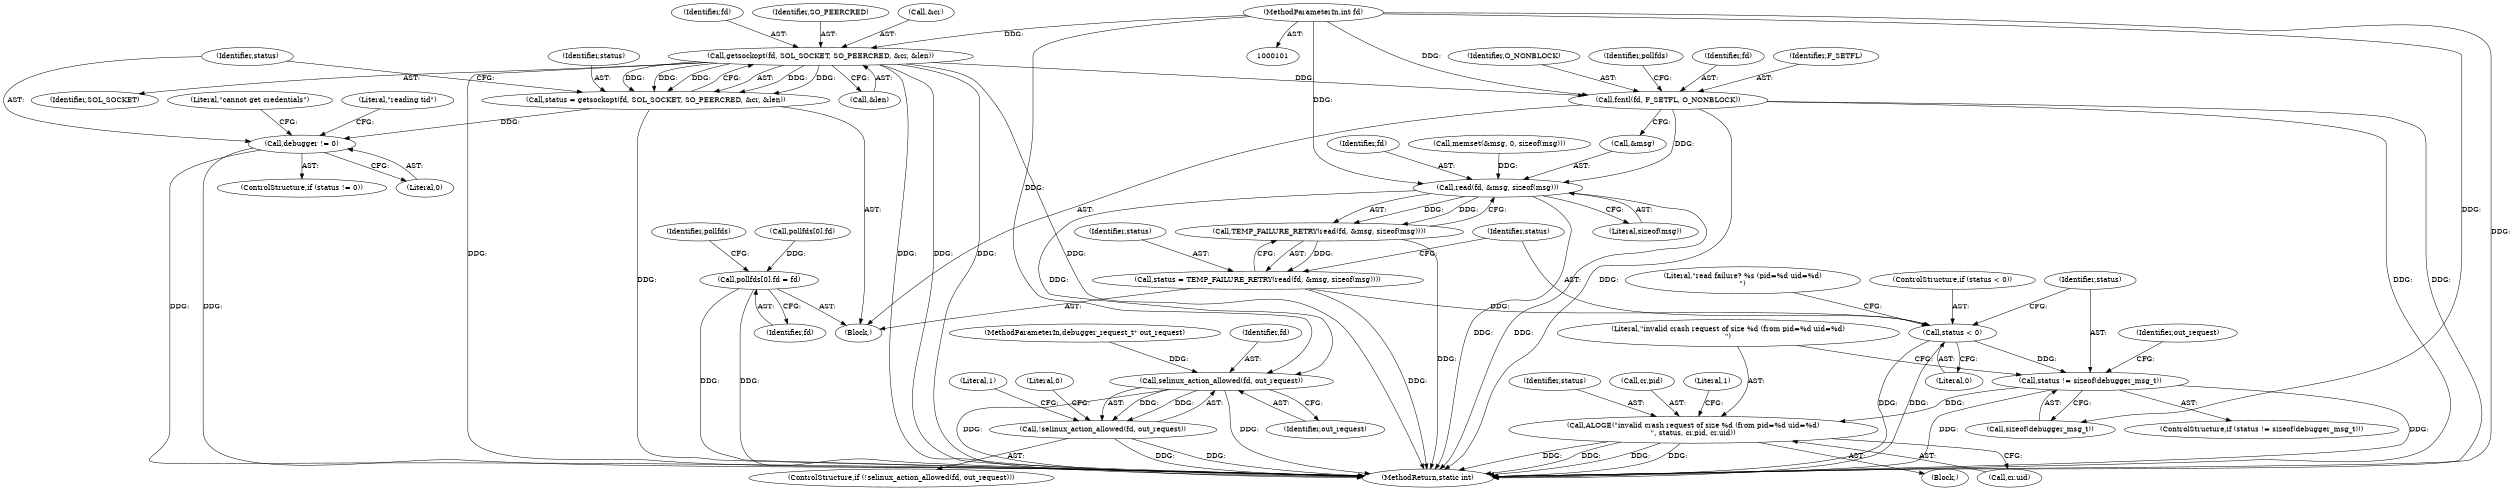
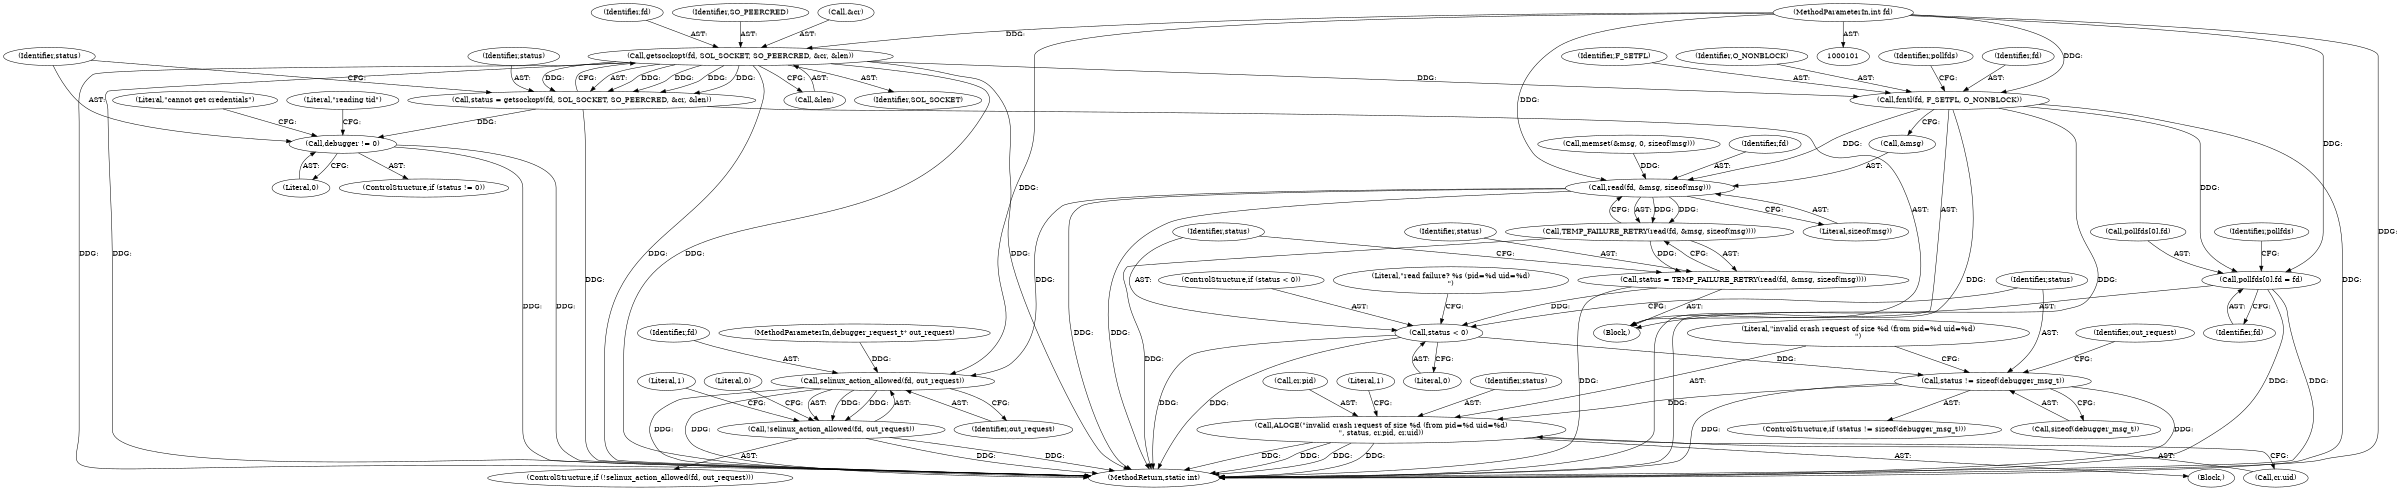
  digraph {
    n1 [label="(Call,getsockopt(fd, SOL_SOCKET, SO_PEERCRED, &cr, &len))"]
    n2 [label="(Call,status = getsockopt(fd, SOL_SOCKET, SO_PEERCRED, &cr, &len))"]
    n3 [label="(Call,fcntl(fd, F_SETFL, O_NONBLOCK))"]
    n4 [label="(MethodReturn,static int)"]
    n5 [label="(Call,&len)"]
    n6 [label="(Identifier,SOL_SOCKET)"]
    n7 [label="(Call,debugger != 0)"]
    n8 [label="(Block,)"]
    n9 [label="(Call,pollfds[0].fd = fd)"]
    n10 [label="(Call,read(fd, &msg, sizeof(msg)))"]
    n11 [label="(Call,&msg)"]
    n12 [label="(MethodParameterIn,int fd)"]
    n13 [label="(Call,selinux_action_allowed(fd, out_request))"]
    1000101
    n15 [label="(Identifier,fd)"]
    n16 [label="(Call,TEMP_FAILURE_RETRY(read(fd, &msg, sizeof(msg))))"]
    n17 [label="(Literal,sizeof(msg))"]
    n18 [label="(Call,!selinux_action_allowed(fd, out_request))"]
    n19 [label="(Identifier,out_request)"]
    n20 [label="(Literal,0)"]
    n21 [label="(ControlStructure,if (status != 0))"]
    n22 [label="(Identifier,O_NONBLOCK)"]
    n23 [label="(Call,status = TEMP_FAILURE_RETRY(read(fd, &msg, sizeof(msg))))"]
    n24 [label="(Call,status < 0)"]
    n25 [label="(Call,status != sizeof(debugger_msg_t))"]
    n26 [label="(Literal,0)"]
    n27 [label="(Call,ALOGE(\"invalid crash request of size %d (from pid=%d uid=%d)\n\", status, cr.pid, cr.uid))"]
    n28 [label="(Call,sizeof(debugger_msg_t))"]
    n29 [label="(ControlStructure,if (status != sizeof(debugger_msg_t)))"]
    n30 [label="(ControlStructure,if (status < 0))"]
    n31 [label="(Call,cr.uid)"]
    n32 [label="(Block,)"]
    n33 [label="(ControlStructure,if (!selinux_action_allowed(fd, out_request)))"]
    n34 [label="(Literal,\"invalid crash request of size %d (from pid=%d uid=%d)\n\")"]
    n35 [label="(Literal,\"reading tid\")"]
    n36 [label="(Identifier,status)"]
    n37 [label="(Identifier,fd)"]
    n38 [label="(Call,cr.pid)"]
    n39 [label="(Literal,\"cannot get credentials\")"]
    n40 [label="(Literal,1)"]
    n41 [label="(Call,&cr)"]
    n42 [label="(Call,memset(&msg, 0, sizeof(msg)))"]
    n43 [label="(Identifier,fd)"]
    n44 [label="(Identifier,fd)"]
    n45 [label="(Identifier,status)"]
    n46 [label="(Identifier,pollfds)"]
    n47 [label="(Call,pollfds[0].fd)"]
    n48 [label="(Identifier,status)"]
    n49 [label="(Literal,1)"]
    n50 [label="(Literal,\"read failure? %s (pid=%d uid=%d)\n\")"]
    n51 [label="(Identifier,status)"]
    n52 [label="(Identifier,SO_PEERCRED)"]
    n53 [label="(Identifier,fd)"]
    n54 [label="(MethodParameterIn,debugger_request_t* out_request)"]
    n55 [label="(Identifier,out_request)"]
    n56 [label="(Identifier,status)"]
    n57 [label="(Identifier,pollfds)"]
    n58 [label="(Identifier,status)"]
    n59 [label="(Literal,0)"]
    n60 [label="(Identifier,F_SETFL)"]
    n1 -> n2 [label="AST: "]
    n1 -> n2 [label="DDG: "]
    n1 -> n2 [label="DDG: "]
    n1 -> n2 [label="DDG: "]
    n1 -> n2 [label="DDG: "]
    n1 -> n2 [label="DDG: "]
    n1 -> n3 [label="DDG: "]
    n1 -> n4 [label="DDG: "]
    n1 -> n4 [label="DDG: "]
    n1 -> n4 [label="DDG: "]
    n1 -> n4 [label="DDG: "]
    n1 -> n4 [label="DDG: "]
    n1 -> n5 [label="CFG: "]
    n1 -> n6 [label="AST: "]
    n2 -> n1 [label="CFG: "]
    n2 -> n4 [label="DDG: "]
    n2 -> n7 [label="DDG: "]
    n2 -> n8 [label="AST: "]
    n3 -> n4 [label="DDG: "]
    n3 -> n4 [label="DDG: "]
    n3 -> n4 [label="DDG: "]
    n3 -> n8 [label="AST: "]
+   n3 -> n9 [label="DDG: "]
    n3 -> n10 [label="DDG: "]
    n3 -> n11 [label="CFG: "]
    n5 -> n1 [label="AST: "]
    n7 -> n4 [label="DDG: "]
    n7 -> n4 [label="DDG: "]
    n7 -> n20 [label="CFG: "]
    n7 -> n21 [label="AST: "]
    n9 -> n4 [label="DDG: "]
    n9 -> n4 [label="DDG: "]
    n9 -> n8 [label="AST: "]
    n9 -> n15 [label="CFG: "]
    n10 -> n4 [label="DDG: "]
    n10 -> n4 [label="DDG: "]
    n10 -> n13 [label="DDG: "]
    n10 -> n16 [label="AST: "]
    n10 -> n16 [label="DDG: "]
    n10 -> n16 [label="DDG: "]
    n10 -> n17 [label="CFG: "]
    n11 -> n10 [label="AST: "]
    n12 -> n1 [label="DDG: "]
    n12 -> n3 [label="DDG: "]
    n12 -> n4 [label="DDG: "]
-   n12 -> n28 [label="DDG: "]
+   n12 -> n9 [label="DDG: "]
    n12 -> n10 [label="DDG: "]
    n12 -> n13 [label="DDG: "]
    n12 -> 1000101 [label="AST: "]
    n13 -> n4 [label="DDG: "]
    n13 -> n4 [label="DDG: "]
    n13 -> n18 [label="AST: "]
    n13 -> n18 [label="DDG: "]
    n13 -> n18 [label="DDG: "]
    n13 -> n19 [label="CFG: "]
    n15 -> n9 [label="AST: "]
    n16 -> n4 [label="DDG: "]
    n16 -> n10 [label="CFG: "]
    n16 -> n23 [label="AST: "]
    n16 -> n23 [label="DDG: "]
    n17 -> n10 [label="AST: "]
    n18 -> n4 [label="DDG: "]
    n18 -> n4 [label="DDG: "]
    n18 -> n13 [label="AST: "]
    n18 -> n33 [label="AST: "]
    n19 -> n13 [label="AST: "]
    n20 -> n7 [label="AST: "]
    n22 -> n3 [label="AST: "]
    n23 -> n4 [label="DDG: "]
    n23 -> n8 [label="AST: "]
    n23 -> n16 [label="CFG: "]
    n23 -> n24 [label="DDG: "]
    n24 -> n4 [label="DDG: "]
    n24 -> n4 [label="DDG: "]
    n24 -> n25 [label="DDG: "]
    n24 -> n26 [label="CFG: "]
    n25 -> n4 [label="DDG: "]
    n25 -> n4 [label="DDG: "]
    n25 -> n27 [label="DDG: "]
    n25 -> n28 [label="CFG: "]
    n25 -> n29 [label="AST: "]
    n26 -> n24 [label="AST: "]
    n27 -> n4 [label="DDG: "]
    n27 -> n4 [label="DDG: "]
    n27 -> n4 [label="DDG: "]
    n27 -> n4 [label="DDG: "]
    n27 -> n31 [label="CFG: "]
    n27 -> n32 [label="AST: "]
    n28 -> n25 [label="AST: "]
    n30 -> n24 [label="AST: "]
    n31 -> n27 [label="AST: "]
    n34 -> n25 [label="CFG: "]
    n34 -> n27 [label="AST: "]
    n35 -> n7 [label="CFG: "]
    n36 -> n2 [label="CFG: "]
    n36 -> n7 [label="AST: "]
    n37 -> n10 [label="AST: "]
    n38 -> n27 [label="AST: "]
    n39 -> n7 [label="CFG: "]
    n40 -> n18 [label="CFG: "]
    n41 -> n1 [label="AST: "]
    n42 -> n10 [label="DDG: "]
    n43 -> n13 [label="AST: "]
    n44 -> n1 [label="AST: "]
    n45 -> n23 [label="AST: "]
    n46 -> n3 [label="CFG: "]
-   n47 -> n9 [label="DDG: "]
+   n47 -> n9 [label="AST: "]
    n48 -> n24 [label="CFG: "]
    n48 -> n25 [label="AST: "]
    n49 -> n27 [label="CFG: "]
    n50 -> n24 [label="CFG: "]
    n51 -> n23 [label="CFG: "]
    n51 -> n24 [label="AST: "]
    n52 -> n1 [label="AST: "]
    n53 -> n3 [label="AST: "]
    n54 -> n13 [label="DDG: "]
    n55 -> n25 [label="CFG: "]
    n56 -> n2 [label="AST: "]
    n57 -> n9 [label="CFG: "]
    n58 -> n27 [label="AST: "]
    n59 -> n18 [label="CFG: "]
    n60 -> n3 [label="AST: "]
  }
